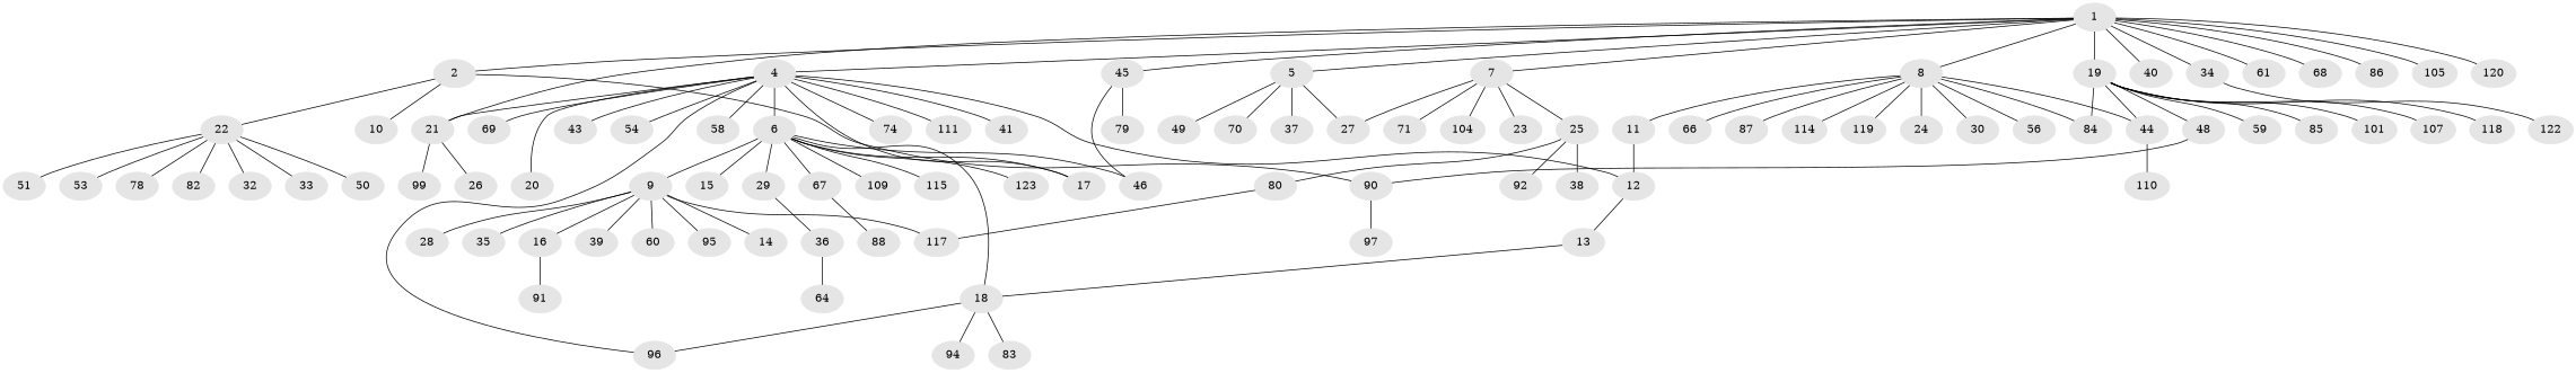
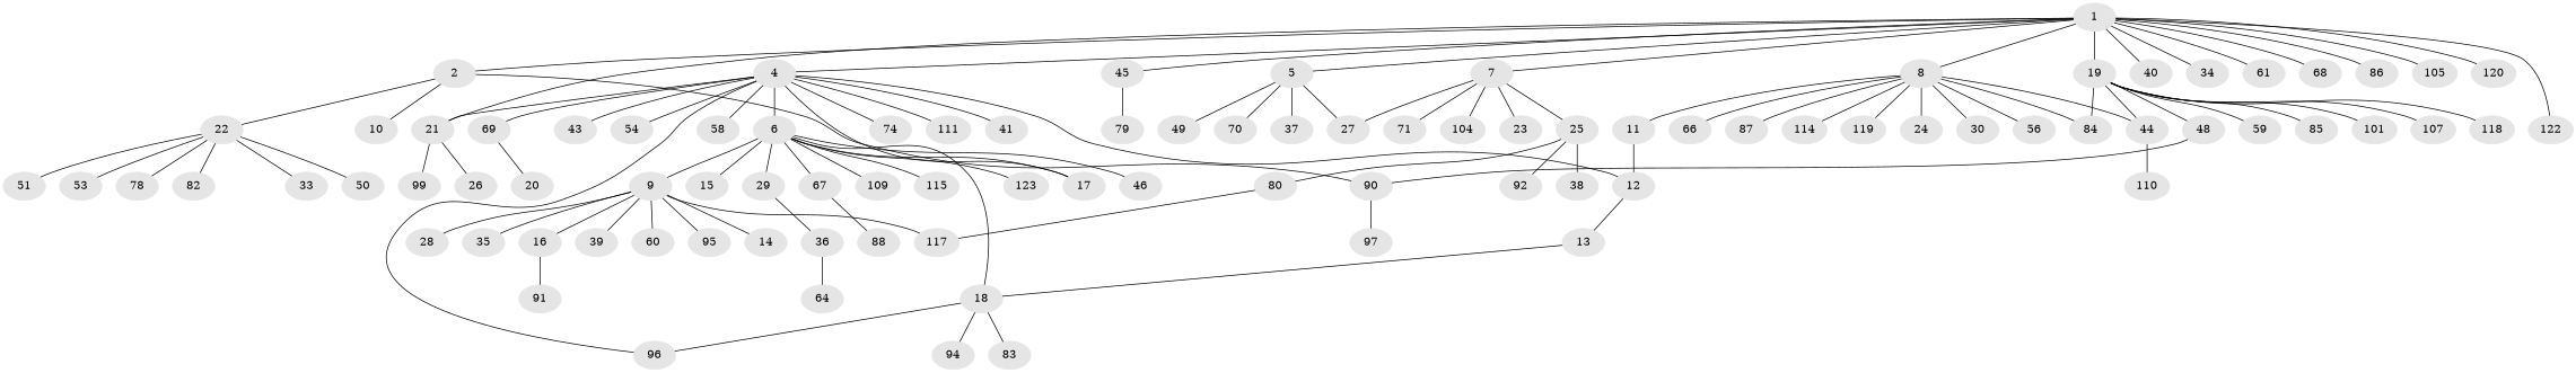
  graph {
    node [color=gray90 style=filled]
    1 [super="+3"]
    2 [super="+62"]
    4 [super="+106"]
    5 [super="+31"]
    7 [super="+103"]
    8 [super="+55"]
    19 [super="+63"]
    21 [super="+112"]
    34
    40
    45 [super="+76"]
    61 [super="+77"]
    68
    86
    105
    120 [super="+121"]
    122
    10
    22 [super="+100"]
    90 [super="+98"]
    6 [super="+108"]
    12 [super="+73"]
    17
    20
    41
    43
    54 [super="+75"]
    58
    69
    74
    96
    111
    27 [super="+116"]
    37
    49
    70
    23
    25 [super="+57"]
    71
    104
    11
    24 [super="+47"]
    30
    44 [super="+89"]
    56
    66
    84
    87
    114
    119
    48
    59
    85
    101
    107
    118
    26
    99
    46 [super="+102"]
    79
-   32
    33
    50 [super="+124"]
    51
    53
    78
    82
    97 [super="+125"]
    9 [super="+72"]
    15 [super="+93"]
    18 [super="+113"]
    29
    67
    109
    115
    123
    13
    14
    16 [super="+42"]
    28
    35
    39
    60
    95
    117
    83
    94
    36 [super="+81"]
    88
    38
    80
    92
    110
    91
    64 [super="+65"]
    1 -- 2
    1 -- 4 [weight=2]
    1 -- 5
    1 -- 7
    1 -- 8
    1 -- 19
    1 -- 21
    1 -- 34
    1 -- 40
    1 -- 45
    1 -- 61
    1 -- 68
    1 -- 86
    1 -- 105
    1 -- 120
-   34 -- 122
+   1 -- 122
    2 -- 10
    2 -- 22
    2 -- 90
    4 -- 21
    4 -- 6
    4 -- 12
    4 -- 17
-   4 -- 20
+   69 -- 20
    4 -- 41
    4 -- 43
    4 -- 54
    4 -- 58
    4 -- 69
    4 -- 74
    4 -- 96
    4 -- 111
    5 -- 27
    5 -- 37
    5 -- 49
    5 -- 70
    7 -- 27
    7 -- 23
    7 -- 25
    7 -- 71
    7 -- 104
    8 -- 11
    8 -- 24
    8 -- 30
    8 -- 44
    8 -- 56
    8 -- 66
    8 -- 84
    8 -- 87
    8 -- 114
    8 -- 119
    19 -- 44
    19 -- 84
    19 -- 48
    19 -- 59
    19 -- 85
    19 -- 101
    19 -- 107
    19 -- 118
    21 -- 26
    21 -- 99
-   45 -- 46
    45 -- 79
-   22 -- 32
    22 -- 33
    22 -- 50
    22 -- 51
    22 -- 53
    22 -- 78
    22 -- 82
    90 -- 97
    6 -- 17
    6 -- 46
    6 -- 9
    6 -- 15
    6 -- 18
    6 -- 29
    6 -- 67
    6 -- 109
    6 -- 115
    6 -- 123
    12 -- 13
    25 -- 38
    25 -- 80
    25 -- 92
    11 -- 12
    44 -- 110
    48 -- 90
    9 -- 14
    9 -- 16
    9 -- 28
    9 -- 35
    9 -- 39
    9 -- 60 [weight=2]
    9 -- 95
    9 -- 117
    18 -- 96
    18 -- 83
    18 -- 94
    29 -- 36
    67 -- 88
    13 -- 18
    16 -- 91
    36 -- 64
    80 -- 117
  }
